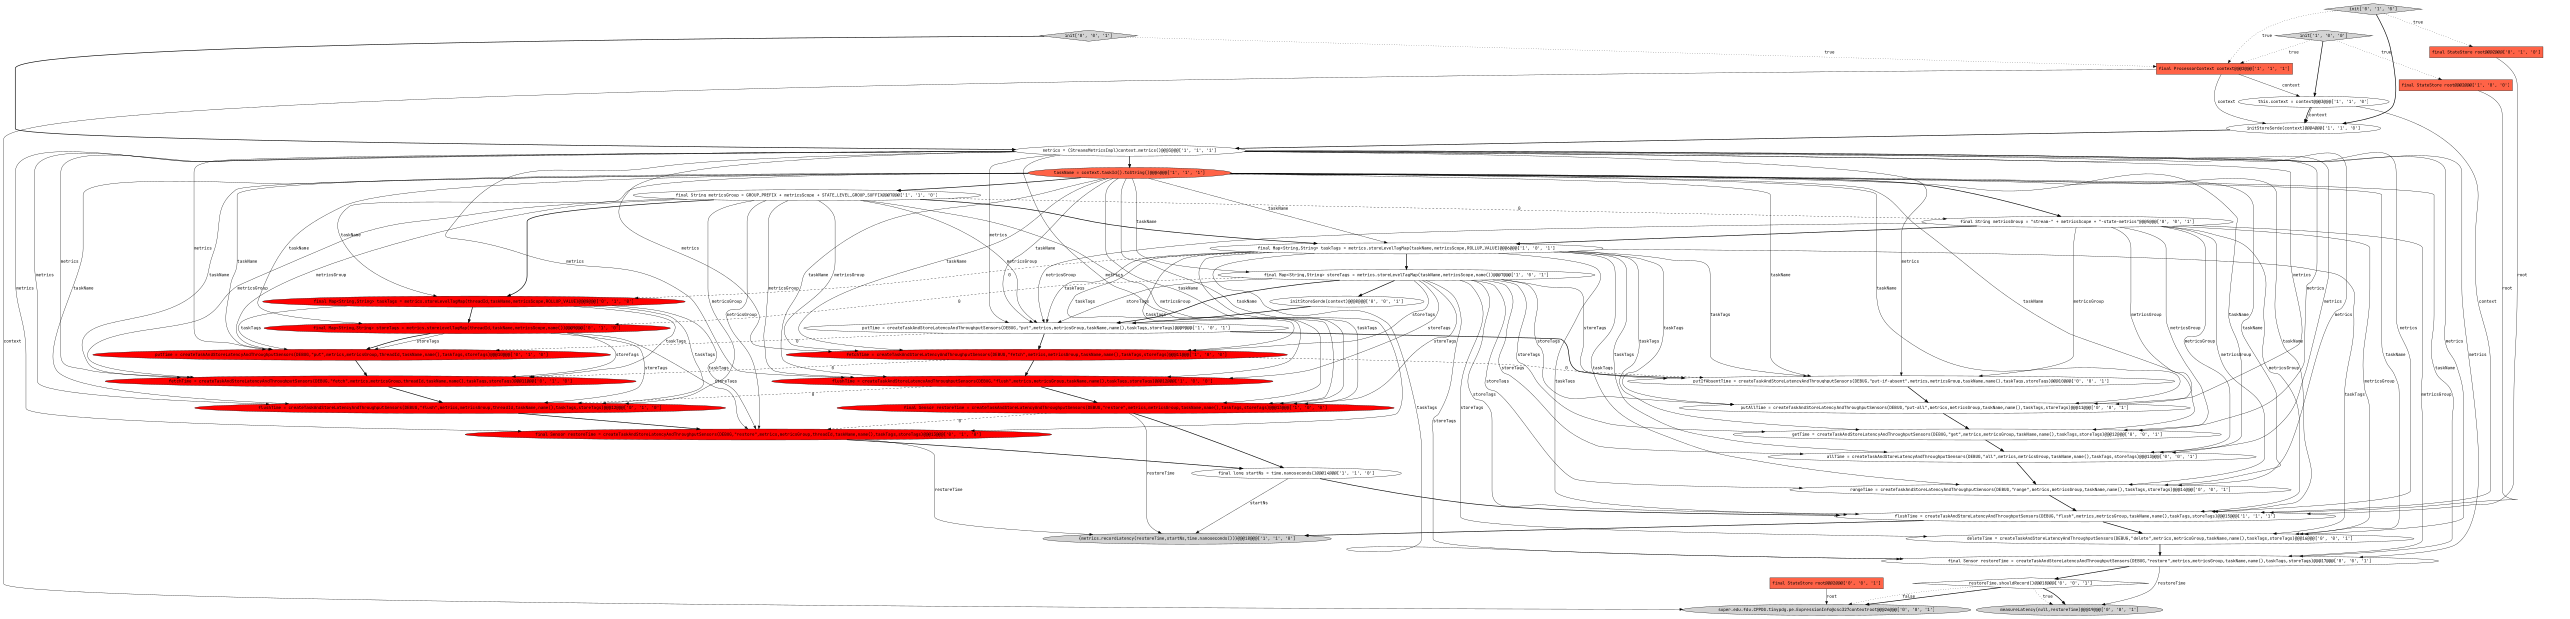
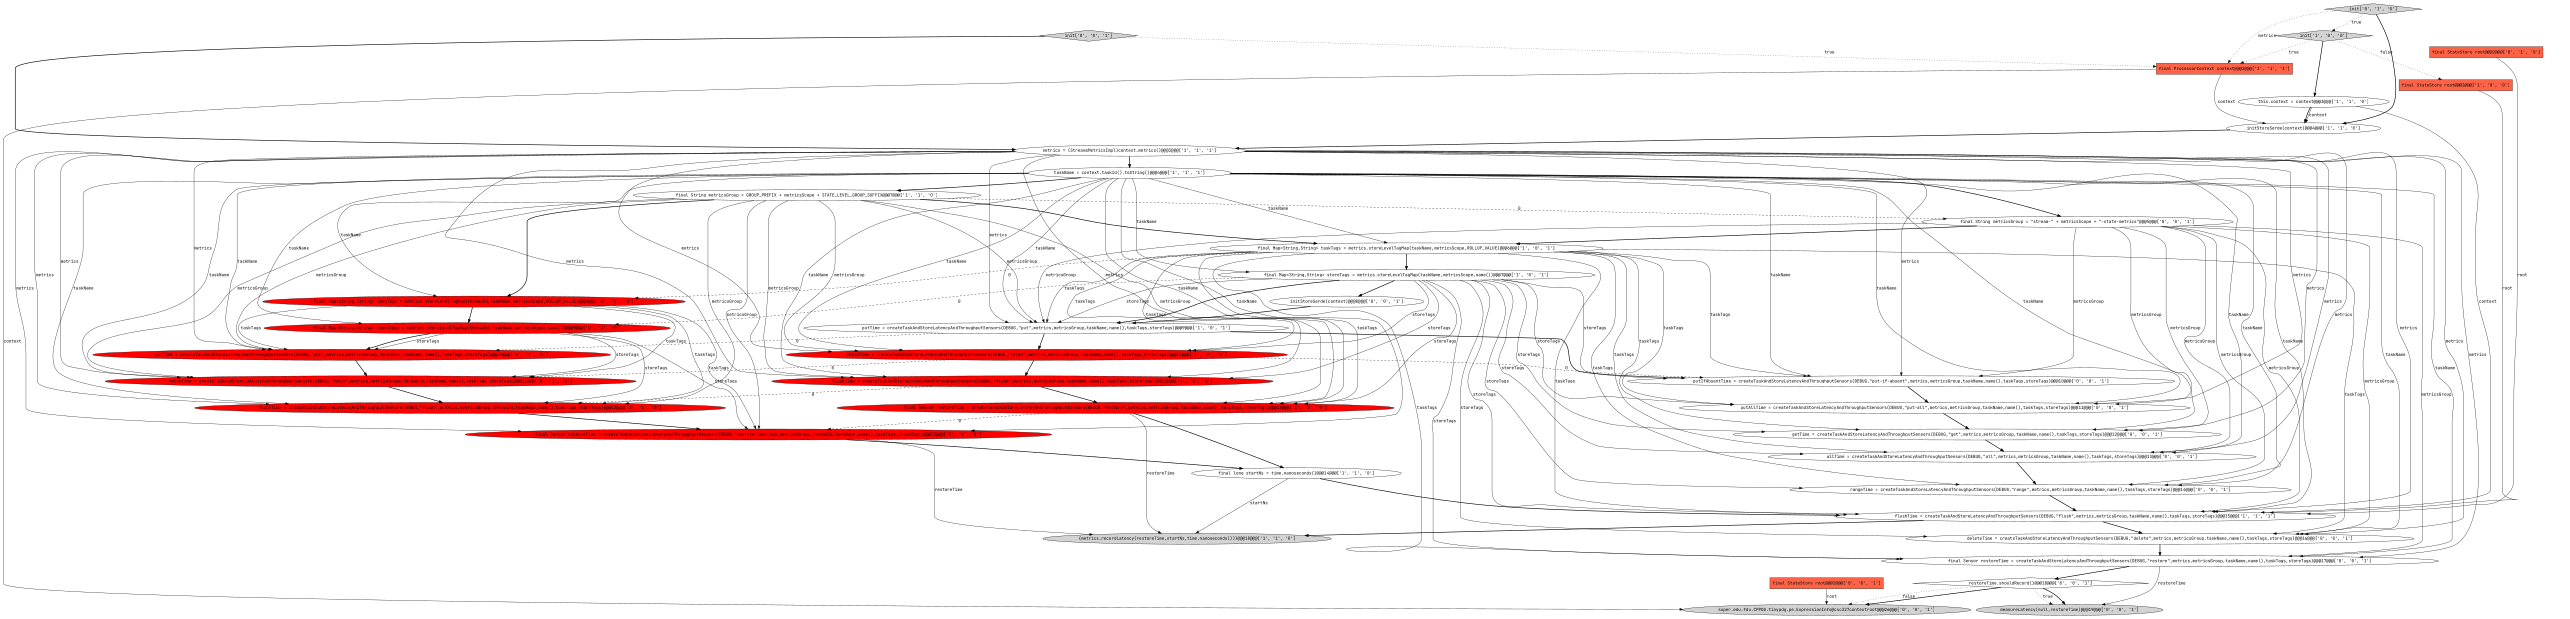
  digraph {
    fontname="JetBrains Mono"
    node [fillcolor=white fontname="JetBrains Mono" shape=ellipse style=filled]
    edge [fontname="JetBrains Mono" style=solid]
    n1 [fillcolor=red label="fetchTime = createTaskAndStoreLatencyAndThroughputSensors(DEBUG,\"fetch\",metrics,metricsGroup,threadId,taskName,name(),taskTags,storeTags)@@@11@@@['0', '1', '0']"]
    n2 [fillcolor=red label="flushTime = createTaskAndStoreLatencyAndThroughputSensors(DEBUG,\"flush\",metrics,metricsGroup,threadId,taskName,name(),taskTags,storeTags)@@@12@@@['0', '1', '0']"]
    n3 [fillcolor=red label="final Sensor restoreTime = createTaskAndStoreLatencyAndThroughputSensors(DEBUG,\"restore\",metrics,metricsGroup,threadId,taskName,name(),taskTags,storeTags)@@@13@@@['0', '1', '0']"]
    n4 [label="getTime = createTaskAndStoreLatencyAndThroughputSensors(DEBUG,\"get\",metrics,metricsGroup,taskName,name(),taskTags,storeTags)@@@12@@@['0', '0', '1']"]
    n5 [label="allTime = createTaskAndStoreLatencyAndThroughputSensors(DEBUG,\"all\",metrics,metricsGroup,taskName,name(),taskTags,storeTags)@@@13@@@['0', '0', '1']"]
    n6 [label="rangeTime = createTaskAndStoreLatencyAndThroughputSensors(DEBUG,\"range\",metrics,metricsGroup,taskName,name(),taskTags,storeTags)@@@14@@@['0', '0', '1']"]
    n7 [fillcolor=red label="fetchTime = createTaskAndStoreLatencyAndThroughputSensors(DEBUG,\"fetch\",metrics,metricsGroup,taskName,name(),taskTags,storeTags)@@@11@@@['1', '0', '0']"]
    n8 [fillcolor=red label="flushTime = createTaskAndStoreLatencyAndThroughputSensors(DEBUG,\"flush\",metrics,metricsGroup,taskName,name(),taskTags,storeTags)@@@12@@@['1', '0', '0']"]
    n9 [label="putIfAbsentTime = createTaskAndStoreLatencyAndThroughputSensors(DEBUG,\"put-if-absent\",metrics,metricsGroup,taskName,name(),taskTags,storeTags)@@@10@@@['0', '0', '1']"]
    n10 [fillcolor=red label="final Sensor restoreTime = createTaskAndStoreLatencyAndThroughputSensors(DEBUG,\"restore\",metrics,metricsGroup,taskName,name(),taskTags,storeTags)@@@13@@@['1', '0', '0']"]
    n11 [label="putAllTime = createTaskAndStoreLatencyAndThroughputSensors(DEBUG,\"put-all\",metrics,metricsGroup,taskName,name(),taskTags,storeTags)@@@11@@@['0', '0', '1']"]
    n12 [label="flushTime = createTaskAndStoreLatencyAndThroughputSensors(DEBUG,\"flush\",metrics,metricsGroup,taskName,name(),taskTags,storeTags)@@@15@@@['1', '1', '1']"]
    n13 [label="deleteTime = createTaskAndStoreLatencyAndThroughputSensors(DEBUG,\"delete\",metrics,metricsGroup,taskName,name(),taskTags,storeTags)@@@16@@@['0', '0', '1']"]
    n14 [fillcolor=lightgray label="{metrics.recordLatency(restoreTime,startNs,time.nanoseconds())}@@@18@@@['1', '1', '0']"]
    n15 [label="final long startNs = time.nanoseconds()@@@14@@@['1', '1', '0']"]
    n16 [label="final String metricsGroup = \"stream-\" + metricsScope + \"-state-metrics\"@@@5@@@['0', '0', '1']"]
    n17 [label="final Sensor restoreTime = createTaskAndStoreLatencyAndThroughputSensors(DEBUG,\"restore\",metrics,metricsGroup,taskName,name(),taskTags,storeTags)@@@17@@@['0', '0', '1']"]
    n18 [label="final Map<String,String> taskTags = metrics.storeLevelTagMap(taskName,metricsScope,ROLLUP_VALUE)@@@6@@@['1', '0', '1']"]
    n19 [label="putTime = createTaskAndStoreLatencyAndThroughputSensors(DEBUG,\"put\",metrics,metricsGroup,taskName,name(),taskTags,storeTags)@@@9@@@['1', '0', '1']"]
    n20 [label="restoreTime.shouldRecord()@@@18@@@['0', '0', '1']" shape=diamond]
    n21 [fillcolor=lightgray label="measureLatency(null,restoreTime)@@@19@@@['0', '0', '1']"]
    n22 [fillcolor=red label="final Map<String,String> taskTags = metrics.storeLevelTagMap(threadId,taskName,metricsScope,ROLLUP_VALUE)@@@8@@@['0', '1', '0']"]
    n23 [label="final Map<String,String> storeTags = metrics.storeLevelTagMap(taskName,metricsScope,name())@@@7@@@['1', '0', '1']"]
    n24 [fillcolor=red label="putTime = createTaskAndStoreLatencyAndThroughputSensors(DEBUG,\"put\",metrics,metricsGroup,threadId,taskName,name(),taskTags,storeTags)@@@10@@@['0', '1', '0']"]
    n25 [fillcolor=lightgray label="super.edu.fdu.CPPDG.tinypdg.pe.ExpressionInfo@c4c327contextroot@@@26@@@['0', '0', '1']"]
    n26 [label="metrics = (StreamsMetricsImpl)context.metrics()@@@3@@@['1', '1', '1']"]
-   n27 [fillcolor=tomato label="taskName = context.taskId().toString()@@@4@@@['1', '1', '1']"]
+   n27 [label="taskName = context.taskId().toString()@@@4@@@['1', '1', '1']"]
    n28 [fillcolor=red label="final Map<String,String> storeTags = metrics.storeLevelTagMap(threadId,taskName,metricsScope,name())@@@9@@@['0', '1', '0']"]
    n29 [label="final String metricsGroup = GROUP_PREFIX + metricsScope + STATE_LEVEL_GROUP_SUFFIX@@@7@@@['1', '1', '0']"]
    n30 [label="initStoreSerde(context)@@@8@@@['0', '0', '1']"]
    n31 [fillcolor=lightgray label="init['0', '0', '1']" shape=diamond]
    n32 [fillcolor=tomato label="final ProcessorContext context@@@2@@@['1', '1', '1']" shape=box]
    n33 [fillcolor=tomato label="final StateStore root@@@2@@@['0', '0', '1']" shape=box]
    n34 [label="this.context = context@@@3@@@['1', '1', '0']"]
    n35 [label="initStoreSerde(context)@@@4@@@['1', '1', '0']"]
    n36 [fillcolor=lightgray label="init['0', '1', '0']" shape=diamond]
    n37 [fillcolor=tomato label="final StateStore root@@@2@@@['0', '1', '0']" shape=box]
    n38 [fillcolor=lightgray label="init['1', '0', '0']" shape=diamond]
    n39 [fillcolor=tomato label="final StateStore root@@@2@@@['1', '0', '0']" shape=box]
    n1 -> n2 [style=bold]
    n2 -> n3 [style=bold]
    n3 -> n14 [label=restoreTime]
    n3 -> n15 [style=bold]
    n4 -> n5 [style=bold]
    n5 -> n6 [style=bold]
    n6 -> n12 [style=bold]
    n7 -> n1 [label=0 style=dashed]
    n7 -> n8 [style=bold]
    n7 -> n9 [label=0 style=dashed]
    n8 -> n2 [label=0 style=dashed]
    n8 -> n10 [style=bold]
    n9 -> n11 [style=bold]
    n10 -> n3 [label=0 style=dashed]
    n10 -> n14 [label=restoreTime]
    n10 -> n15 [style=bold]
    n11 -> n4 [style=bold]
    n12 -> n13 [style=bold]
    n12 -> n14 [style=bold]
    n13 -> n17 [style=bold]
    n15 -> n12 [style=bold]
    n15 -> n14 [label=startNs]
    n16 -> n4 [label=metricsGroup]
    n16 -> n5 [label=metricsGroup]
    n16 -> n6 [label=metricsGroup]
    n16 -> n9 [label=metricsGroup]
    n16 -> n11 [label=metricsGroup]
    n16 -> n12 [label=metricsGroup]
    n16 -> n13 [label=metricsGroup]
    n16 -> n17 [label=metricsGroup]
    n16 -> n18 [style=bold]
    n16 -> n19 [label=metricsGroup]
    n17 -> n20 [style=bold]
    n17 -> n21 [label=restoreTime]
    n18 -> n4 [label=taskTags]
    n18 -> n5 [label=taskTags]
    n18 -> n6 [label=taskTags]
    n18 -> n7 [label=taskTags]
    n18 -> n8 [label=taskTags]
    n18 -> n9 [label=taskTags]
    n18 -> n10 [label=taskTags]
    n18 -> n11 [label=taskTags]
    n18 -> n12 [label=taskTags]
    n18 -> n13 [label=taskTags]
    n18 -> n17 [label=taskTags]
    n18 -> n19 [label=taskTags]
    n18 -> n22 [label=0 style=dashed]
    n18 -> n23 [style=bold]
    n19 -> n7 [style=bold]
    n19 -> n9 [style=bold]
    n19 -> n24 [label=0 style=dashed]
    n20 -> n21 [style=bold]
    n20 -> n21 [label=true style=dotted]
    n20 -> n25 [style=bold]
    n20 -> n25 [label=false style=dotted]
    n22 -> n1 [label=taskTags]
    n22 -> n2 [label=taskTags]
    n22 -> n3 [label=taskTags]
    n22 -> n24 [label=taskTags]
    n22 -> n28 [style=bold]
    n23 -> n4 [label=storeTags]
    n23 -> n5 [label=storeTags]
    n23 -> n6 [label=storeTags]
    n23 -> n7 [label=storeTags]
    n23 -> n8 [label=storeTags]
    n23 -> n9 [label=storeTags]
    n23 -> n10 [label=storeTags]
    n23 -> n11 [label=storeTags]
    n23 -> n12 [label=storeTags]
    n23 -> n13 [label=storeTags]
    n23 -> n17 [label=storeTags]
    n23 -> n19 [label=storeTags]
    n23 -> n19 [style=bold]
    n23 -> n28 [label=0 style=dashed]
    n23 -> n30 [style=bold]
    n24 -> n1 [style=bold]
    n26 -> n1 [label=metrics]
    n26 -> n2 [label=metrics]
    n26 -> n3 [label=metrics]
    n26 -> n4 [label=metrics]
    n26 -> n5 [label=metrics]
    n26 -> n6 [label=metrics]
    n26 -> n7 [label=metrics]
    n26 -> n8 [label=metrics]
    n26 -> n9 [label=metrics]
    n26 -> n10 [label=metrics]
    n26 -> n11 [label=metrics]
    n26 -> n12 [label=metrics]
    n26 -> n13 [label=metrics]
    n26 -> n17 [label=metrics]
    n26 -> n19 [label=metrics]
    n26 -> n24 [label=metrics]
    n26 -> n27 [style=bold]
    n27 -> n1 [label=taskName]
    n27 -> n2 [label=taskName]
    n27 -> n3 [label=taskName]
    n27 -> n4 [label=taskName]
    n27 -> n5 [label=taskName]
    n27 -> n6 [label=taskName]
    n27 -> n7 [label=taskName]
    n27 -> n8 [label=taskName]
    n27 -> n9 [label=taskName]
    n27 -> n10 [label=taskName]
    n27 -> n11 [label=taskName]
    n27 -> n12 [label=taskName]
    n27 -> n13 [label=taskName]
    n27 -> n16 [style=bold]
    n27 -> n17 [label=taskName]
    n27 -> n18 [label=taskName]
    n27 -> n19 [label=taskName]
    n27 -> n22 [label=taskName]
    n27 -> n23 [label=taskName]
    n27 -> n24 [label=taskName]
    n27 -> n28 [label=taskName]
    n27 -> n29 [style=bold]
    n28 -> n1 [label=storeTags]
    n28 -> n2 [label=storeTags]
    n28 -> n3 [label=storeTags]
    n28 -> n24 [label=storeTags]
    n28 -> n24 [style=bold]
    n29 -> n1 [label=metricsGroup]
    n29 -> n2 [label=metricsGroup]
    n29 -> n3 [label=metricsGroup]
    n29 -> n7 [label=metricsGroup]
    n29 -> n8 [label=metricsGroup]
    n29 -> n10 [label=metricsGroup]
    n29 -> n16 [label=0 style=dashed]
    n29 -> n18 [style=bold]
    n29 -> n19 [label=metricsGroup]
    n29 -> n22 [style=bold]
    n29 -> n24 [label=metricsGroup]
    n30 -> n19 [style=bold]
    n31 -> n26 [style=bold]
    n31 -> n32 [label=true style=dotted]
    n32 -> n25 [label=context]
-   n32 -> n34 [label=context]
    n32 -> n35 [label=context]
    n33 -> n25 [label=root]
    n34 -> n12 [label=context]
    n34 -> n35 [style=bold]
    n34 -> n35 [label=context]
    n35 -> n26 [style=bold]
-   n36 -> n32 [label=true style=dotted]
+   n36 -> n32 [label=metrics style=dotted]
    n36 -> n35 [style=bold]
-   n36 -> n37 [label=true style=dotted]
+   n36 -> n38 [label=true style=dotted]
    n37 -> n12 [label=root]
    n38 -> n32 [label=true style=dotted]
    n38 -> n34 [style=bold]
-   n38 -> n39 [label=true style=dotted]
+   n38 -> n39 [label=false style=dotted]
    n39 -> n12 [label=root]
  }
